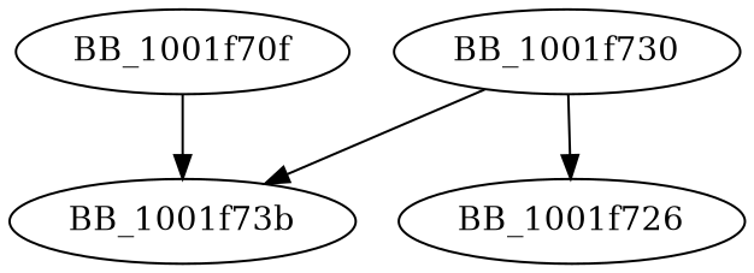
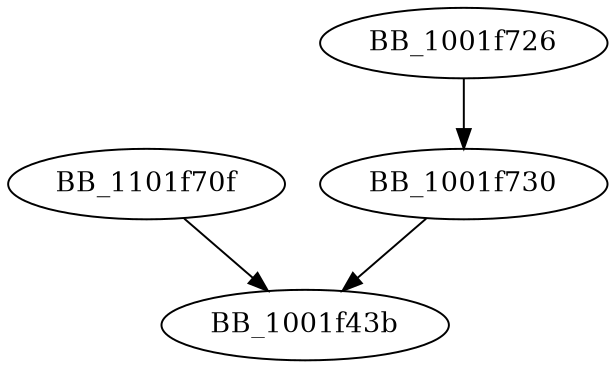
  digraph {
-   BB_1001f70f
-   BB_1001f73b
+   BB_1001f70f [label=BB_1101f70f]
+   BB_1001f73b [label=BB_1001f43b]
    BB_1001f726
    BB_1001f730
    BB_1001f70f -> BB_1001f73b
-   BB_1001f730 -> BB_1001f726
+   BB_1001f726 -> BB_1001f730
    BB_1001f730 -> BB_1001f73b
  }
